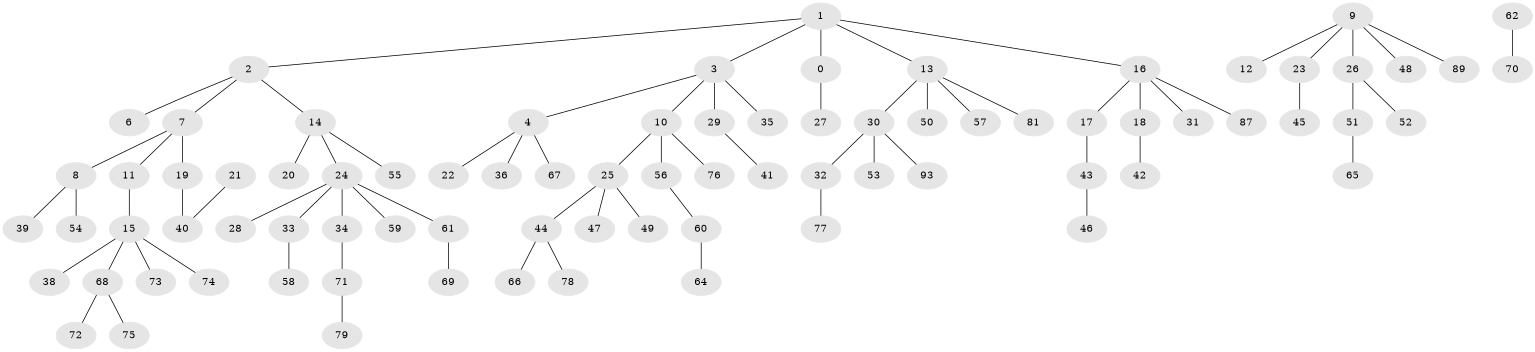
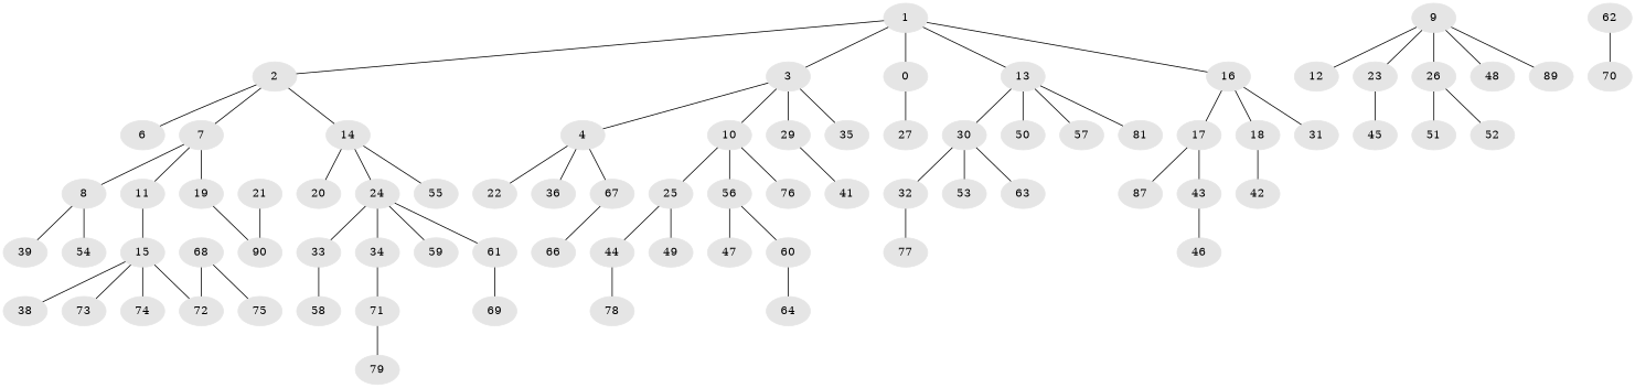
  graph {
    node [color=gray90 style=filled]
    1
    2
    3
    n4 [label=0]
    13
    16
    6
    7
    14
    4
    10
    29
    35
    27
    30
    50
    57
    81
    17
    18
    31
    n22 [label=87]
    8
    11
    19
    9
    12
    23
    26
    48
    n31 [label=89]
    20
    24
    55
    22
    36
    67
    25
    56
    76
    41
    39
    54
    15
-   40
+   40 [label=90]
    45
    51
    52
    44
    47
    49
    60
    38
    68
    73
    74
    32
    53
-   63 [label=93]
-   28
+   63
    33
    34
    59
    61
    72
    75
    43
    42
    46
    21
    58
    71
    69
    62
    70
    66
    78
-   65
    77
    79
    64
    1 -- 2
    1 -- 3
    1 -- n4
    1 -- 13
    1 -- 16
    2 -- 6
    2 -- 7
    2 -- 14
    3 -- 4
    3 -- 10
    3 -- 29
    3 -- 35
    n4 -- 27
    13 -- 30
    13 -- 50
    13 -- 57
    13 -- 81
    16 -- 17
    16 -- 18
    16 -- 31
-   16 -- n22
+   17 -- n22
    7 -- 8
    7 -- 11
    7 -- 19
    14 -- 20
    14 -- 24
    14 -- 55
    4 -- 22
    4 -- 36
    4 -- 67
    10 -- 25
    10 -- 56
    10 -- 76
    29 -- 41
    30 -- 32
    30 -- 53
    30 -- 63
    17 -- 43
    18 -- 42
    8 -- 39
    8 -- 54
    11 -- 15
    19 -- 40
    9 -- 12
    9 -- 23
    9 -- 26
    9 -- 48
    9 -- n31
    23 -- 45
    26 -- 51
    26 -- 52
-   24 -- 28
    24 -- 33
    24 -- 34
    24 -- 59
    24 -- 61
    25 -- 44
-   25 -- 47
+   56 -- 47
    25 -- 49
    56 -- 60
    15 -- 38
-   15 -- 68
+   15 -- 72
    15 -- 73
    15 -- 74
-   51 -- 65
-   44 -- 66
+   67 -- 66
    44 -- 78
    60 -- 64
    68 -- 72
    68 -- 75
    32 -- 77
    33 -- 58
    34 -- 71
    61 -- 69
    43 -- 46
    21 -- 40
    71 -- 79
    62 -- 70
  }
